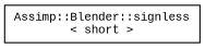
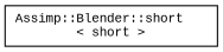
  digraph {
    rankdir=TB
    fontname="Liberation Mono"
-   n1 [color=black fillcolor=white fontname="Liberation Mono" fontsize=10 height=0.2 label="Assimp::Blender::signless\l\< short \>" shape=record style=filled width=0.4]
+   n1 [color=black fillcolor=white fontname="Liberation Mono" fontsize=10 height=0.2 label="Assimp::Blender::short\l\< short \>" shape=record style=filled width=0.4]
  }
